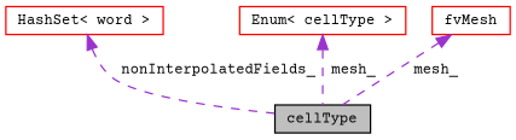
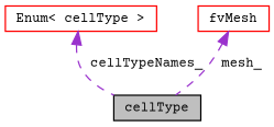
  digraph {
    fontname="Courier Prime"
    node [color=red fontname="Courier Prime" fontsize=10 shape=record]
    edge [color=darkorchid3 dir=back fontname="Courier Prime" fontsize=10 labelfontname=Helvetica labelfontsize=10 style=dashed]
    n1 [color=black fillcolor=grey75 fontcolor=black height=0.2 label=cellType style=filled width=0.4]
-   n2 [height=0.2 label="HashSet\< word \>" width=0.4]
    n3 [height=0.2 label="Enum\< cellType \>" width=0.4]
    n4 [height=0.2 label=fvMesh width=0.4]
-   n2 -> n1 [label=" nonInterpolatedFields_"]
-   n3 -> n1 [label=" mesh_"]
+   n3 -> n1 [label=" cellTypeNames_"]
    n4 -> n1 [label=" mesh_"]
  }
